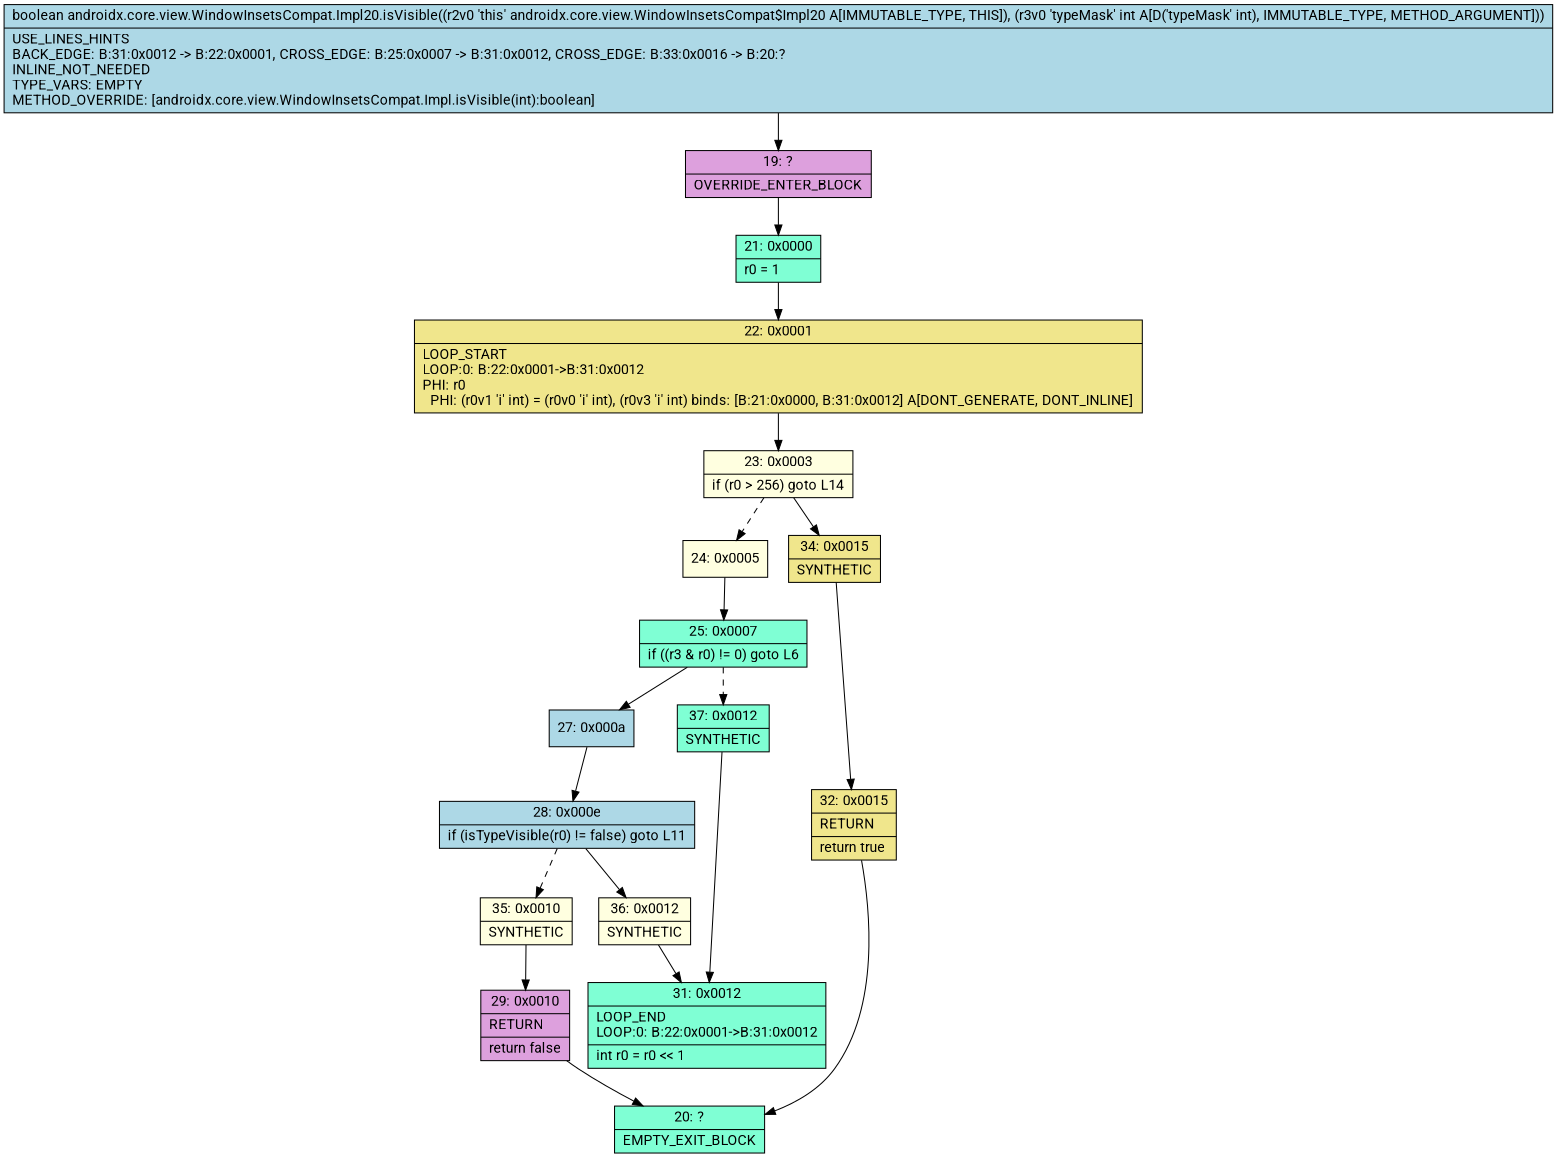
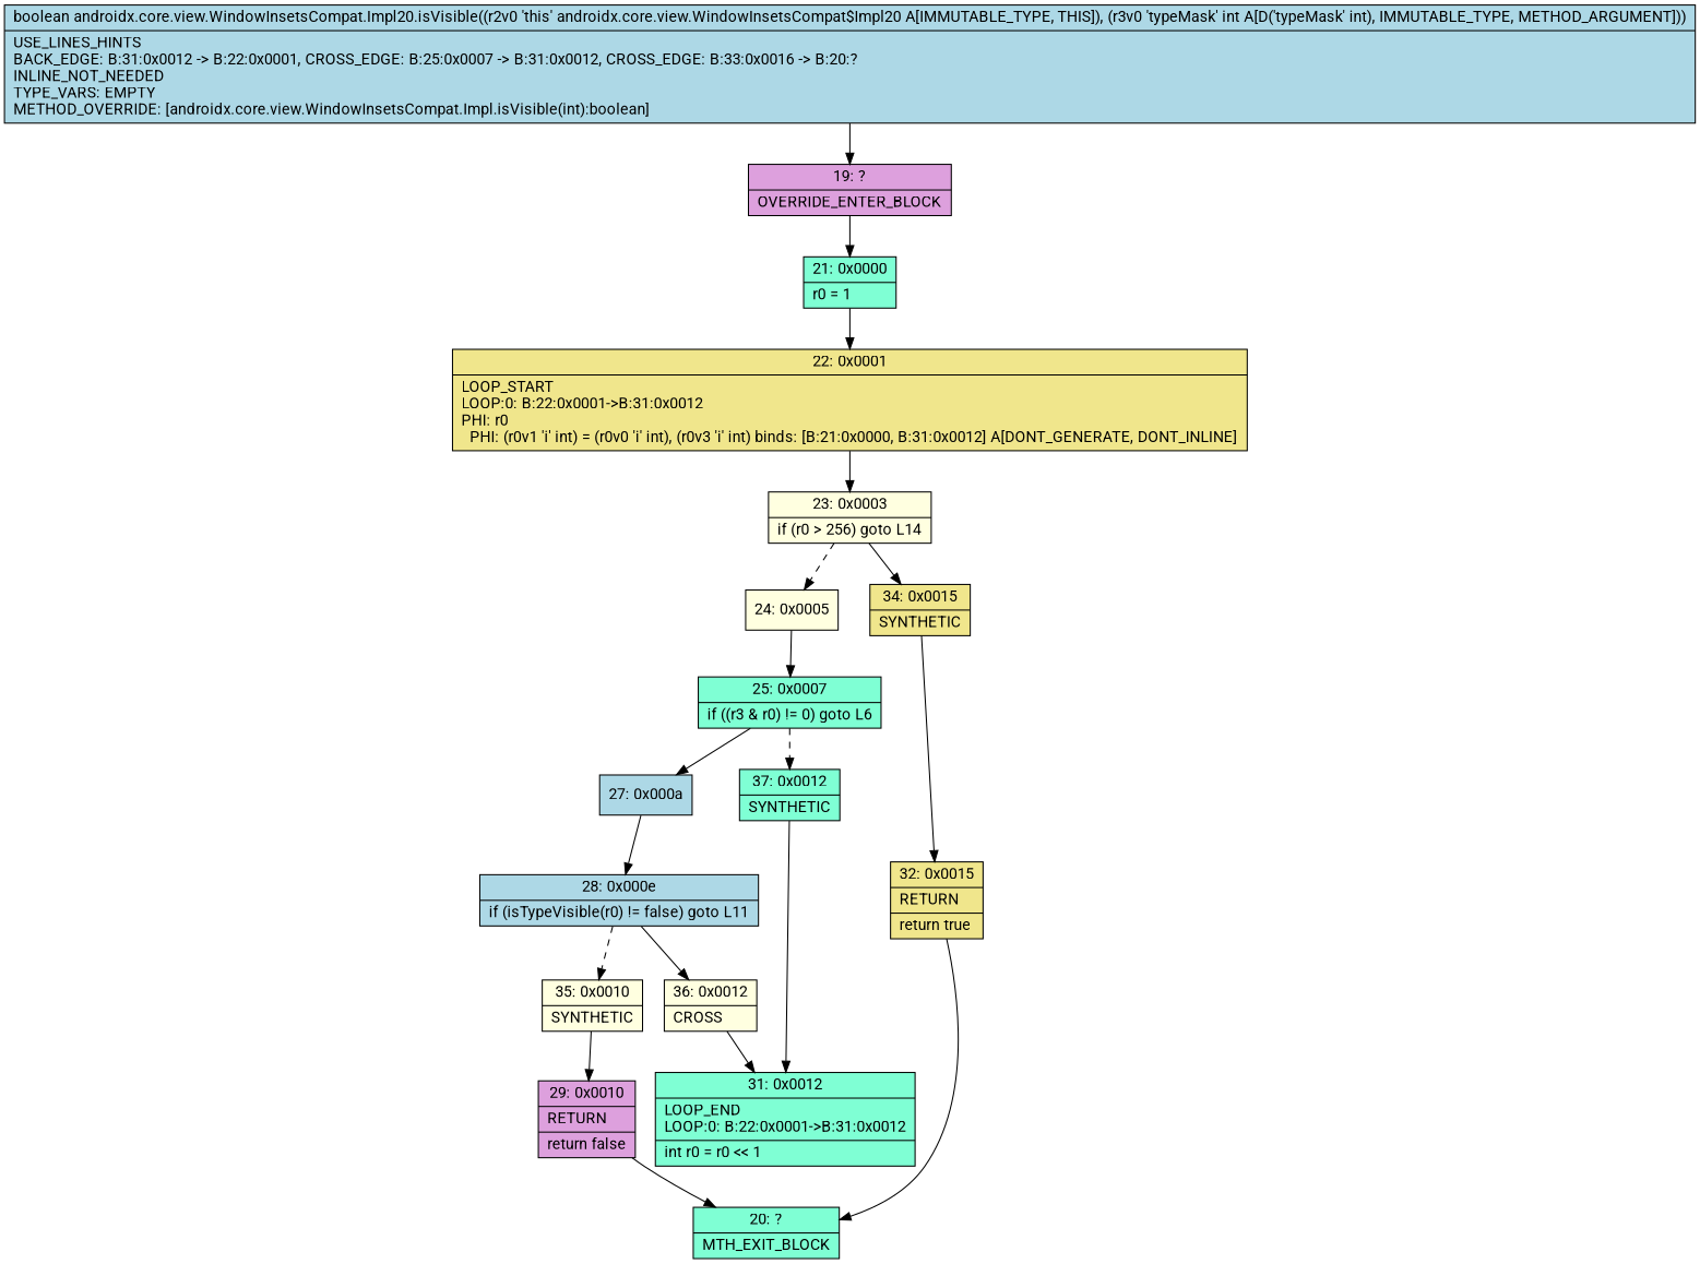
  digraph {
    fontname=Roboto
    node [fillcolor=aquamarine fontname=Roboto shape=record style=filled]
    edge [fontname=Roboto]
    n1 [fillcolor=plum label="{19\:\ ?|OVERRIDE_ENTER_BLOCK\l}"]
    n2 [label="{21\:\ 0x0000|r0 = 1\l}"]
    n3 [fillcolor=khaki label="{22\:\ 0x0001|LOOP_START\lLOOP:0: B:22:0x0001\-\>B:31:0x0012\lPHI: r0 \l  PHI: (r0v1 'i' int) = (r0v0 'i' int), (r0v3 'i' int) binds: [B:21:0x0000, B:31:0x0012] A[DONT_GENERATE, DONT_INLINE]\l}"]
    n4 [fillcolor=lightyellow label="{23\:\ 0x0003|if (r0 \> 256) goto L14\l}"]
    n5 [fillcolor=lightyellow label="{24\:\ 0x0005}"]
    n6 [fillcolor=khaki label="{34\:\ 0x0015|SYNTHETIC\l}"]
    n7 [label="{25\:\ 0x0007|if ((r3 & r0) != 0) goto L6\l}"]
    n8 [fillcolor=khaki label="{32\:\ 0x0015|RETURN\l|return true\l}"]
    n9 [fillcolor=lightblue label="{27\:\ 0x000a}"]
    n10 [label="{37\:\ 0x0012|SYNTHETIC\l}"]
    n11 [fillcolor=lightblue label="{28\:\ 0x000e|if (isTypeVisible(r0) != false) goto L11\l}"]
    n12 [label="{31\:\ 0x0012|LOOP_END\lLOOP:0: B:22:0x0001\-\>B:31:0x0012\l|int r0 = r0 \<\< 1\l}"]
    n13 [fillcolor=lightyellow label="{35\:\ 0x0010|SYNTHETIC\l}"]
-   n14 [fillcolor=lightyellow label="{36\:\ 0x0012|SYNTHETIC\l}"]
+   n14 [fillcolor=lightyellow label="{36\:\ 0x0012|CROSS\l}"]
    n15 [fillcolor=plum label="{29\:\ 0x0010|RETURN\l|return false\l}"]
-   n16 [label="{20\:\ ?|EMPTY_EXIT_BLOCK\l}"]
+   n16 [label="{20\:\ ?|MTH_EXIT_BLOCK\l}"]
    n17 [fillcolor=lightblue label="{boolean androidx.core.view.WindowInsetsCompat.Impl20.isVisible((r2v0 'this' androidx.core.view.WindowInsetsCompat$Impl20 A[IMMUTABLE_TYPE, THIS]), (r3v0 'typeMask' int A[D('typeMask' int), IMMUTABLE_TYPE, METHOD_ARGUMENT]))  | USE_LINES_HINTS\lBACK_EDGE: B:31:0x0012 \-\> B:22:0x0001, CROSS_EDGE: B:25:0x0007 \-\> B:31:0x0012, CROSS_EDGE: B:33:0x0016 \-\> B:20:?\lINLINE_NOT_NEEDED\lTYPE_VARS: EMPTY\lMETHOD_OVERRIDE: [androidx.core.view.WindowInsetsCompat.Impl.isVisible(int):boolean]\l}"]
    n1 -> n2
    n2 -> n3
    n3 -> n4
    n4 -> n5 [style=dashed]
    n4 -> n6
    n5 -> n7
    n6 -> n8
    n7 -> n9
    n7 -> n10 [style=dashed]
    n8 -> n16
    n9 -> n11
    n10 -> n12
    n11 -> n13 [style=dashed]
    n11 -> n14
    n13 -> n15
    n14 -> n12
    n15 -> n16
    n17 -> n1
  }
